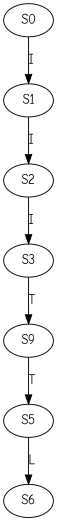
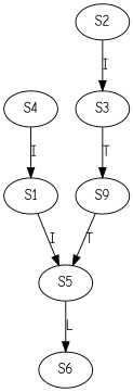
  strict digraph {
    fontname="Comic Neue"
    node [fontname="Comic Neue"]
    edge [fontname="Comic Neue"]
-   S0
+   S0 [label=S4]
    S1
    S2
    S3
    n5 [label=S9]
    S5
    S6
    S0 -> S1 [label=I]
-   S1 -> S2 [label=I]
+   S1 -> S5 [label=I]
    S2 -> S3 [label=I]
    S3 -> n5 [label=T]
    n5 -> S5 [label=T]
    S5 -> S6 [label=L]
  }
